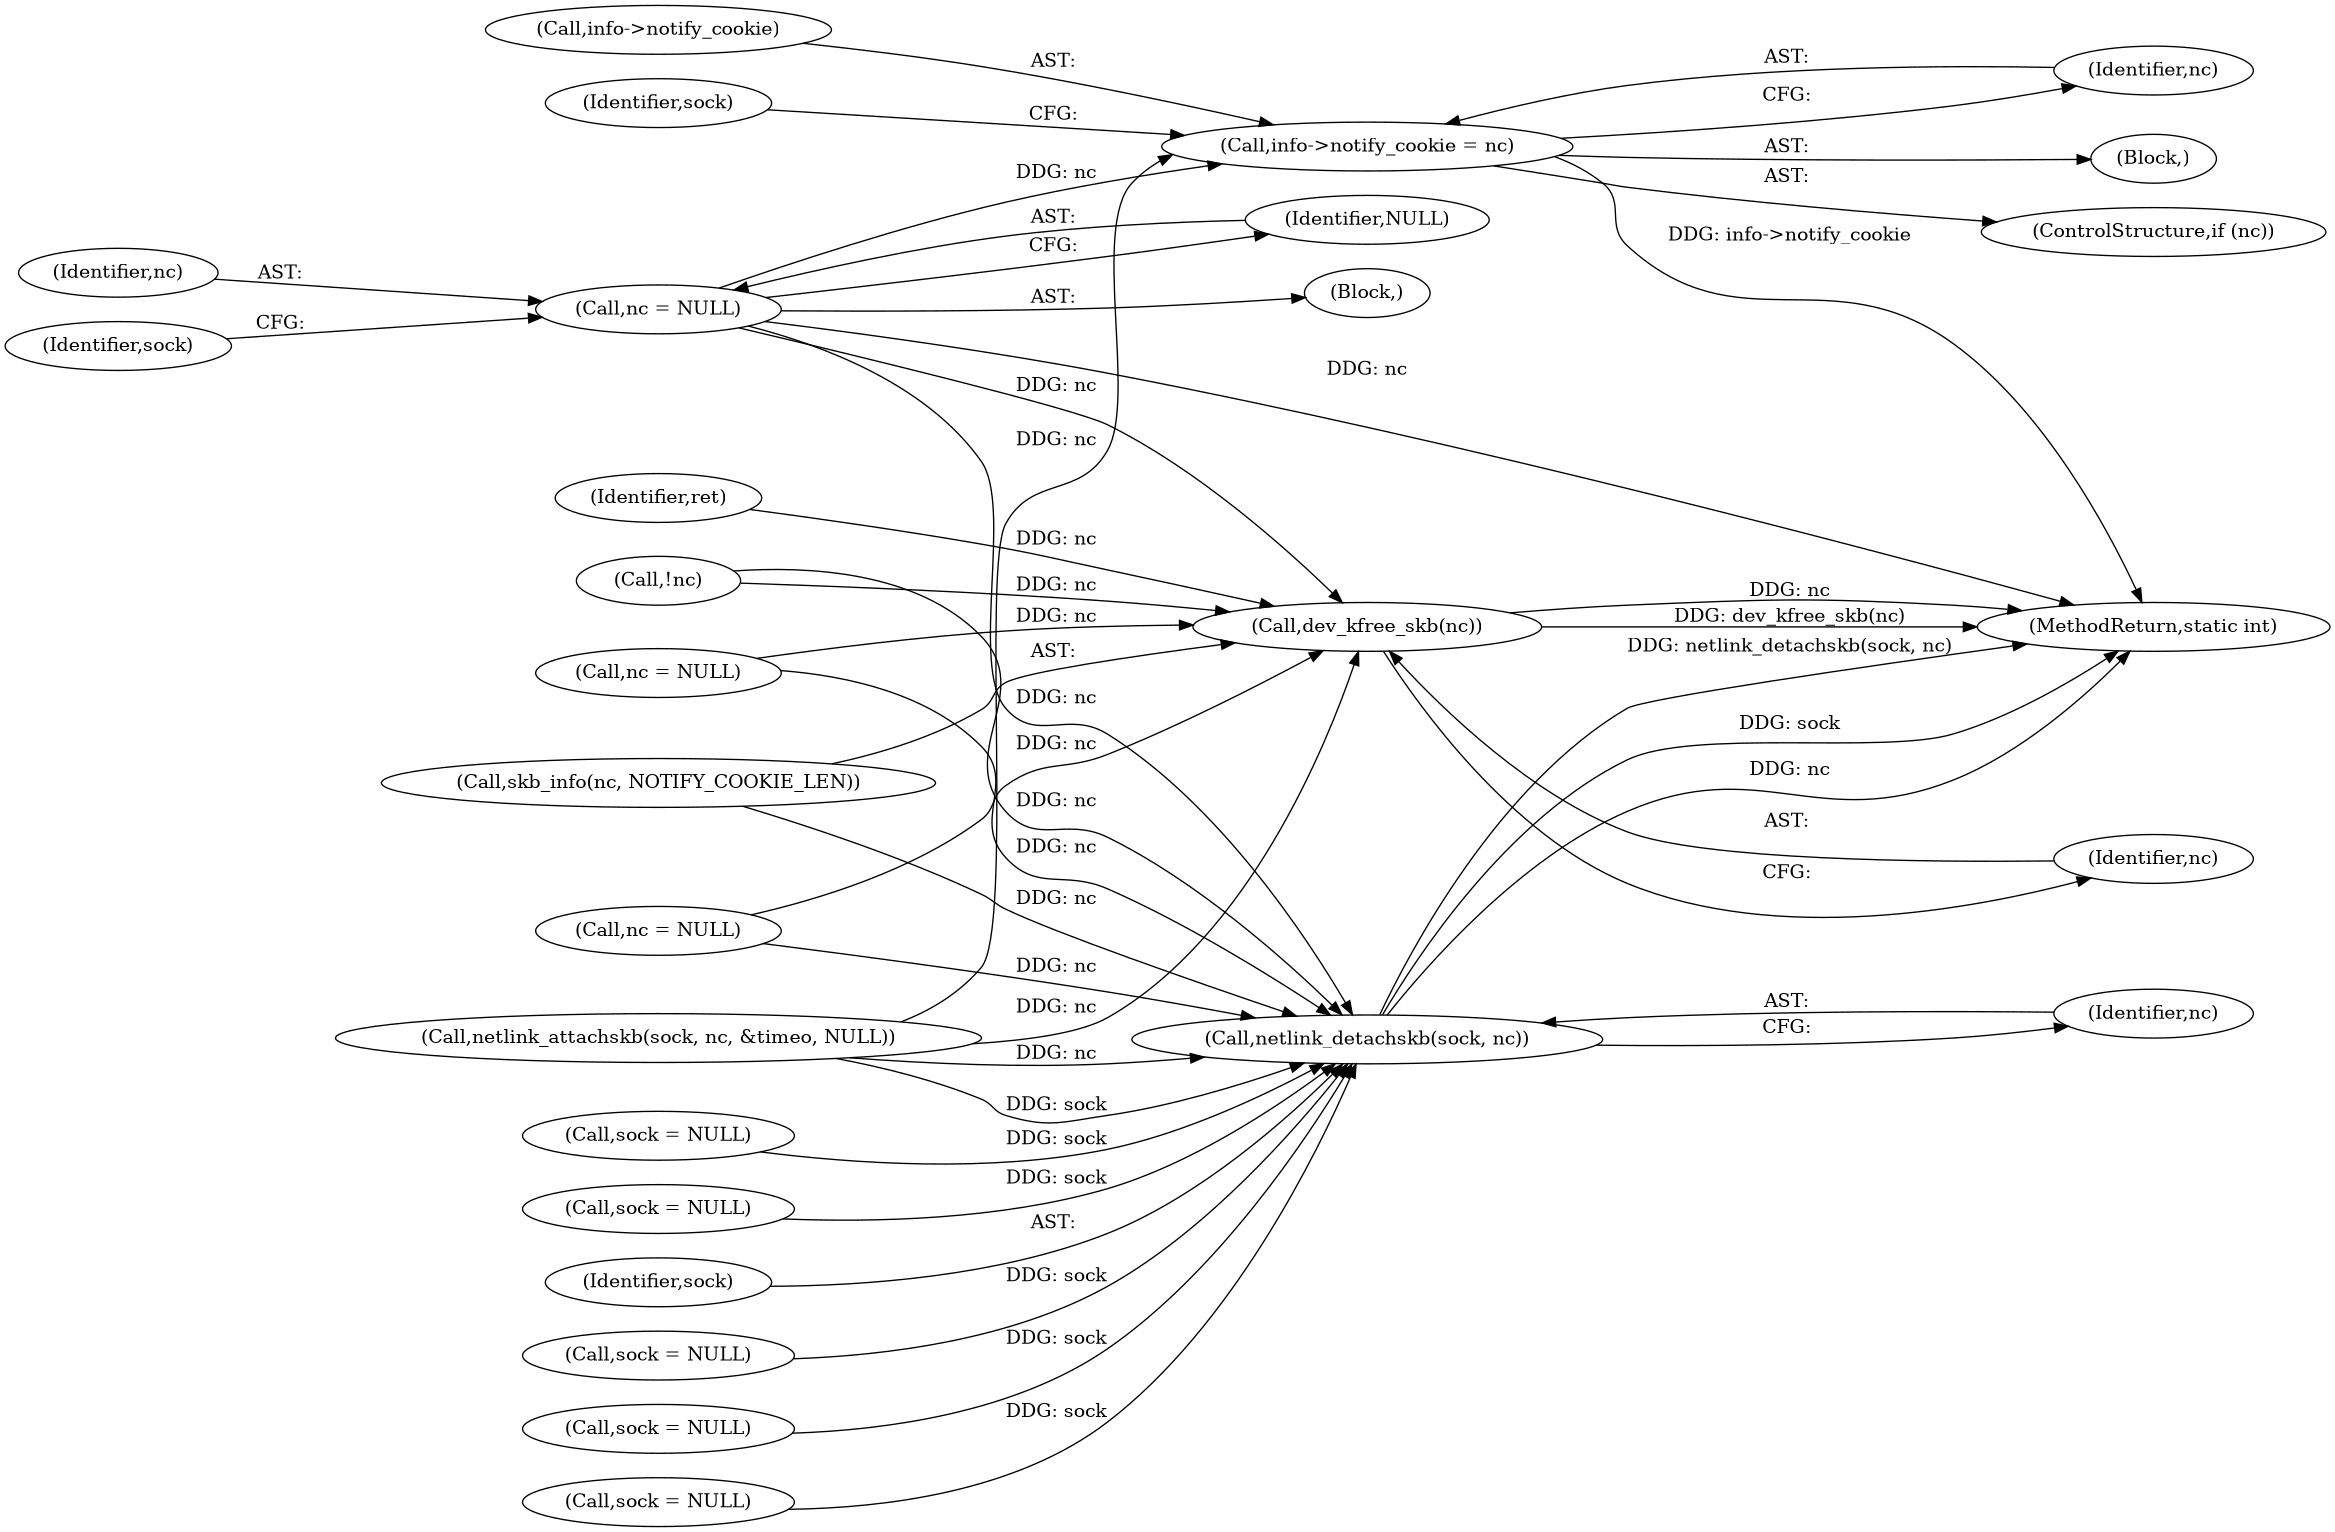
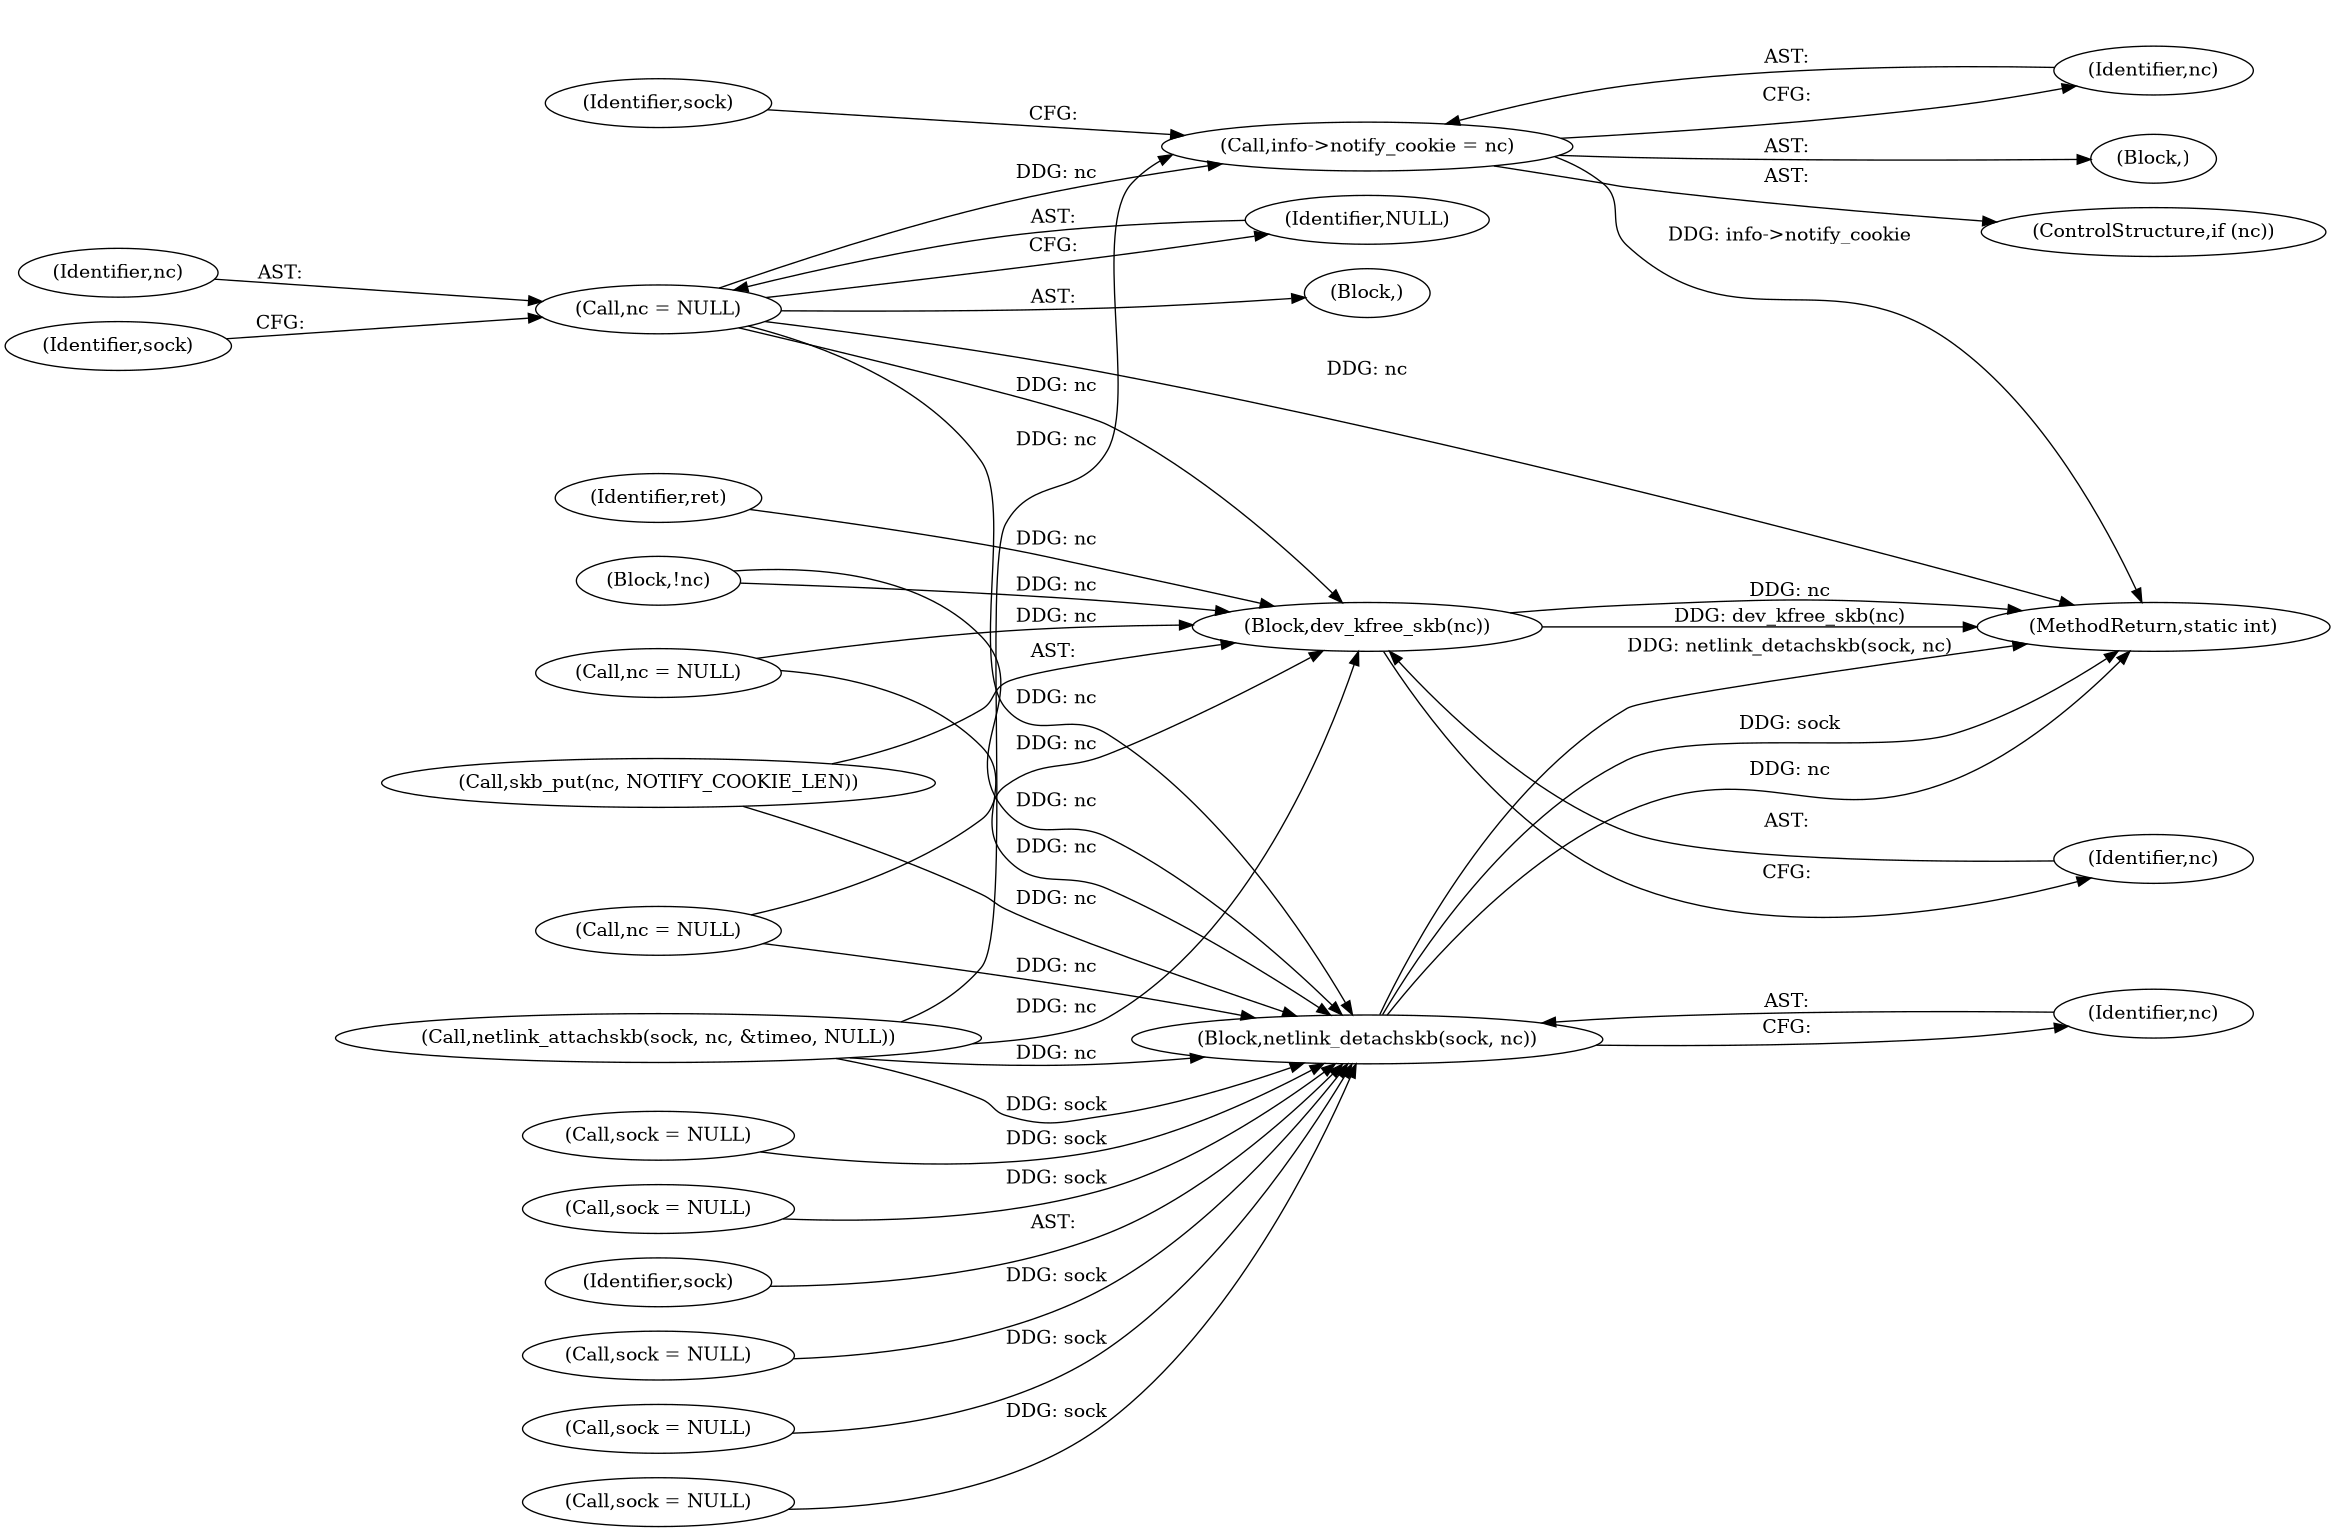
  digraph {
    rankdir=LR
    n1 [label="(Call,nc = NULL)"]
    n2 [label="(Call,info->notify_cookie = nc)"]
-   n3 [label="(Call,netlink_detachskb(sock, nc))"]
-   n4 [label="(Call,dev_kfree_skb(nc))"]
+   n3 [label="(Block,netlink_detachskb(sock, nc))"]
+   n4 [label="(Block,dev_kfree_skb(nc))"]
    n5 [label="(MethodReturn,static int)"]
    n6 [label="(Identifier,NULL)"]
    n7 [label="(Block,)"]
    n8 [label="(Identifier,nc)"]
    n9 [label="(Block,)"]
    n10 [label="(ControlStructure,if (nc))"]
    n11 [label="(Identifier,nc)"]
    n12 [label="(Identifier,nc)"]
    n13 [label="(Identifier,nc)"]
-   n14 [label="(Call,info->notify_cookie)"]
    n15 [label="(Call,nc = NULL)"]
    n16 [label="(Identifier,ret)"]
    n17 [label="(Identifier,sock)"]
-   n18 [label="(Call,!nc)"]
+   n18 [label="(Block,!nc)"]
    n19 [label="(Call,sock = NULL)"]
-   n20 [label="(Call,skb_info(nc, NOTIFY_COOKIE_LEN))"]
+   n20 [label="(Call,skb_put(nc, NOTIFY_COOKIE_LEN))"]
    n21 [label="(Call,sock = NULL)"]
    n22 [label="(Call,netlink_attachskb(sock, nc, &timeo, NULL))"]
    n23 [label="(Call,sock = NULL)"]
    n24 [label="(Call,nc = NULL)"]
    n25 [label="(Identifier,sock)"]
    n26 [label="(Call,sock = NULL)"]
    n27 [label="(Call,sock = NULL)"]
    n28 [label="(Identifier,sock)"]
    n1 -> n2 [label="DDG: nc"]
    n1 -> n3 [label="DDG: nc"]
    n1 -> n4 [label="DDG: nc"]
    n1 -> n5 [label="DDG: nc"]
    n1 -> n6 [label="CFG: "]
    n1 -> n7 [label="AST: "]
    n2 -> n5 [label="DDG: info->notify_cookie"]
    n2 -> n8 [label="CFG: "]
    n2 -> n9 [label="AST: "]
    n2 -> n10 [label="AST: "]
    n3 -> n5 [label="DDG: nc"]
    n3 -> n5 [label="DDG: netlink_detachskb(sock, nc)"]
    n3 -> n5 [label="DDG: sock"]
    n3 -> n11 [label="CFG: "]
    n4 -> n5 [label="DDG: dev_kfree_skb(nc)"]
    n4 -> n5 [label="DDG: nc"]
    n4 -> n12 [label="CFG: "]
    n6 -> n1 [label="AST: "]
    n8 -> n2 [label="AST: "]
    n11 -> n3 [label="AST: "]
    n12 -> n4 [label="AST: "]
    n13 -> n1 [label="AST: "]
-   n14 -> n2 [label="AST: "]
    n15 -> n3 [label="DDG: nc"]
    n15 -> n4 [label="DDG: nc"]
    n16 -> n4 [label="DDG: nc"]
    n17 -> n2 [label="CFG: "]
    n18 -> n3 [label="DDG: nc"]
    n18 -> n4 [label="DDG: nc"]
    n19 -> n3 [label="DDG: sock"]
    n20 -> n3 [label="DDG: nc"]
    n20 -> n4 [label="AST: "]
    n21 -> n3 [label="DDG: sock"]
    n22 -> n2 [label="DDG: nc"]
    n22 -> n3 [label="DDG: sock"]
    n22 -> n3 [label="DDG: nc"]
    n22 -> n4 [label="DDG: nc"]
    n23 -> n3 [label="DDG: sock"]
    n24 -> n3 [label="DDG: nc"]
    n24 -> n4 [label="DDG: nc"]
    n25 -> n1 [label="CFG: "]
    n26 -> n3 [label="DDG: sock"]
    n27 -> n3 [label="DDG: sock"]
    n28 -> n3 [label="AST: "]
  }
